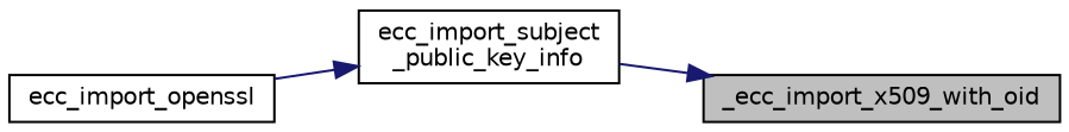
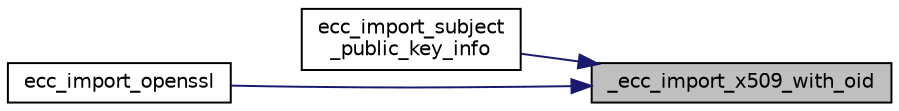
  digraph {
    rankdir=RL
    node [color=black fillcolor=white fontname=Helvetica fontsize=10 shape=record style=filled]
    edge [color=midnightblue dir=back fontname=Helvetica fontsize=10 labelfontname=Helvetica labelfontsize=10 style=solid]
    n1 [fillcolor=grey75 fontcolor=black height=0.2 label=_ecc_import_x509_with_oid width=0.4]
    n2 [height=0.2 label="ecc_import_subject\l_public_key_info" width=0.4]
    n3 [height=0.2 label=ecc_import_openssl width=0.4]
    n1 -> n2
-   n2 -> n3
+   n1 -> n3
  }
